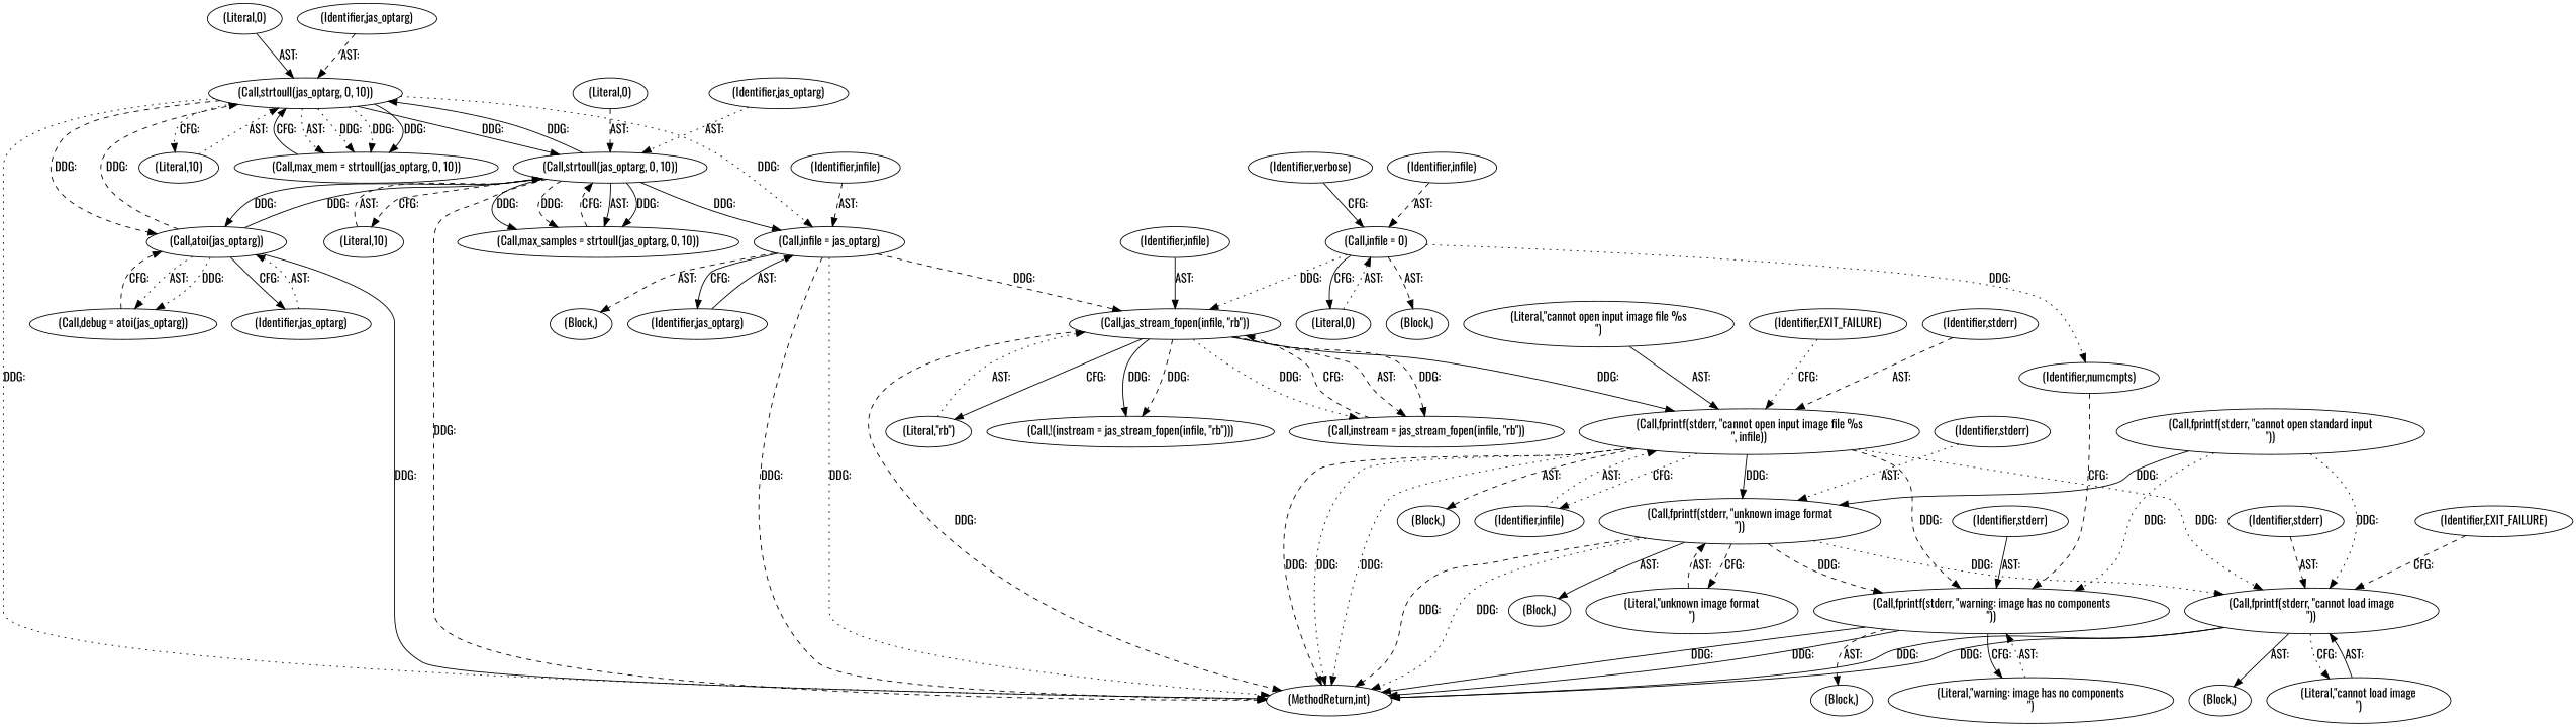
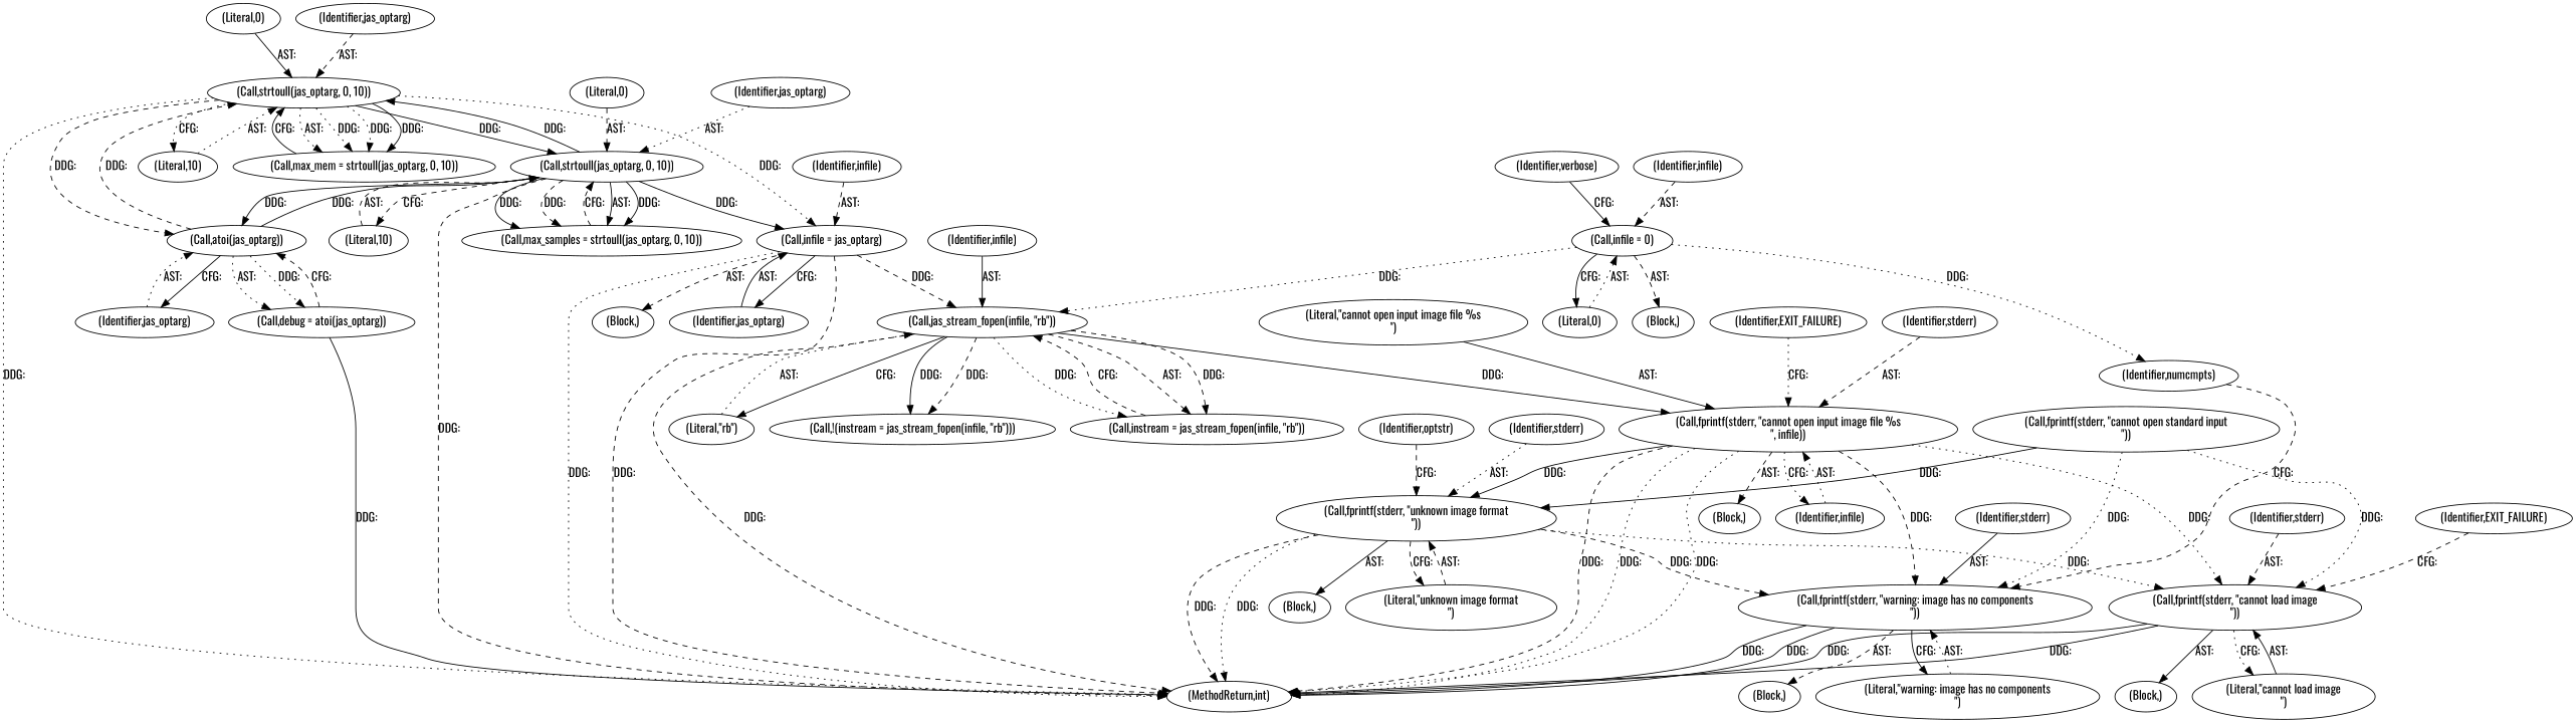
  digraph {
    fontname=Oswald
    node [fontname=Oswald]
    edge [fontname=Oswald style=dashed]
    n1 [label="(Call,fprintf(stderr, \"cannot open input image file %s\n\", infile))"]
    n2 [label="(Call,fprintf(stderr, \"unknown image format\n\"))"]
    n3 [label="(Call,fprintf(stderr, \"cannot load image\n\"))"]
    n4 [label="(Call,fprintf(stderr, \"warning: image has no components\n\"))"]
    n5 [label="(Block,)"]
    n6 [label="(MethodReturn,int)"]
    n7 [label="(Identifier,infile)"]
    n8 [label="(Block,)"]
    n9 [label="(Literal,\"unknown image format\n\")"]
    n10 [label="(Literal,\"cannot load image\n\")"]
    n11 [label="(Block,)"]
    n12 [label="(Literal,\"warning: image has no components\n\")"]
    n13 [label="(Block,)"]
    n14 [label="(Call,jas_stream_fopen(infile, \"rb\"))"]
    n15 [label="(Literal,\"rb\")"]
    n16 [label="(Call,!(instream = jas_stream_fopen(infile, \"rb\")))"]
    n17 [label="(Call,instream = jas_stream_fopen(infile, \"rb\"))"]
    n18 [label="(Call,infile = 0)"]
    n19 [label="(Literal,0)"]
    n20 [label="(Block,)"]
    n21 [label="(Identifier,numcmpts)"]
    n22 [label="(Call,infile = jas_optarg)"]
    n23 [label="(Block,)"]
    n24 [label="(Identifier,jas_optarg)"]
    n25 [label="(Call,strtoull(jas_optarg, 0, 10))"]
    n26 [label="(Call,strtoull(jas_optarg, 0, 10))"]
    n27 [label="(Call,atoi(jas_optarg))"]
    n28 [label="(Literal,10)"]
    n29 [label="(Call,max_mem = strtoull(jas_optarg, 0, 10))"]
    n30 [label="(Call,max_samples = strtoull(jas_optarg, 0, 10))"]
    n31 [label="(Literal,10)"]
    n32 [label="(Call,debug = atoi(jas_optarg))"]
    n33 [label="(Identifier,jas_optarg)"]
    n34 [label="(Identifier,EXIT_FAILURE)"]
    n35 [label="(Identifier,stderr)"]
    n36 [label="(Identifier,infile)"]
    n37 [label="(Identifier,verbose)"]
    n38 [label="(Identifier,jas_optarg)"]
    n39 [label="(Identifier,infile)"]
    n40 [label="(Literal,\"cannot open input image file %s\n\")"]
+   n41 [label="(Identifier,optstr)"]
    n42 [label="(Identifier,stderr)"]
    n43 [label="(Literal,0)"]
    n44 [label="(Literal,0)"]
    n45 [label="(Call,fprintf(stderr, \"cannot open standard input\n\"))"]
    n46 [label="(Identifier,stderr)"]
    n47 [label="(Identifier,stderr)"]
    n48 [label="(Identifier,jas_optarg)"]
    n49 [label="(Identifier,EXIT_FAILURE)"]
    n50 [label="(Identifier,infile)"]
    n1 -> n2 [label="DDG: " style=solid]
    n1 -> n3 [label="DDG: " style=dotted]
    n1 -> n4 [label="DDG: "]
    n1 -> n5 [label="AST: "]
    n1 -> n6 [label="DDG: "]
    n1 -> n6 [label="DDG: " style=dotted]
    n1 -> n6 [label="DDG: " style=dotted]
    n1 -> n7 [label="CFG: " style=dotted]
    n2 -> n3 [label="DDG: " style=dotted]
    n2 -> n4 [label="DDG: "]
    n2 -> n6 [label="DDG: " style=dotted]
    n2 -> n6 [label="DDG: "]
    n2 -> n8 [label="AST: " style=solid]
    n2 -> n9 [label="CFG: "]
    n3 -> n6 [label="DDG: " style=solid]
    n3 -> n6 [label="DDG: " style=solid]
    n3 -> n10 [label="CFG: " style=dotted]
    n3 -> n11 [label="AST: " style=solid]
    n4 -> n6 [label="DDG: " style=solid]
    n4 -> n6 [label="DDG: " style=solid]
    n4 -> n12 [label="CFG: " style=solid]
    n4 -> n13 [label="AST: "]
    n7 -> n1 [label="AST: " style=dotted]
    n9 -> n2 [label="AST: "]
    n10 -> n3 [label="AST: " style=solid]
    n12 -> n4 [label="AST: " style=dotted]
    n14 -> n1 [label="DDG: " style=solid]
    n14 -> n6 [label="DDG: "]
    n14 -> n15 [label="CFG: " style=solid]
    n14 -> n16 [label="DDG: "]
    n14 -> n16 [label="DDG: " style=solid]
    n14 -> n17 [label="AST: "]
    n14 -> n17 [label="DDG: "]
    n14 -> n17 [label="DDG: " style=dotted]
    n15 -> n14 [label="AST: " style=dotted]
    n17 -> n14 [label="CFG: "]
    n18 -> n14 [label="DDG: " style=dotted]
    n18 -> n19 [label="CFG: " style=solid]
    n18 -> n20 [label="AST: "]
    n18 -> n21 [label="DDG: " style=dotted]
    n19 -> n18 [label="AST: " style=dotted]
    n21 -> n4 [label="CFG: "]
    n22 -> n6 [label="DDG: "]
    n22 -> n6 [label="DDG: " style=dotted]
    n22 -> n14 [label="DDG: "]
    n22 -> n23 [label="AST: "]
    n22 -> n24 [label="CFG: " style=solid]
    n24 -> n22 [label="AST: " style=solid]
    n25 -> n6 [label="DDG: " style=dotted]
    n25 -> n22 [label="DDG: " style=dotted]
    n25 -> n26 [label="DDG: " style=solid]
    n25 -> n27 [label="DDG: "]
    n25 -> n28 [label="CFG: " style=dotted]
    n25 -> n29 [label="AST: " style=dotted]
    n25 -> n29 [label="DDG: " style=dotted]
    n25 -> n29 [label="DDG: " style=dotted]
    n25 -> n29 [label="DDG: " style=solid]
    n26 -> n6 [label="DDG: "]
    n26 -> n22 [label="DDG: " style=solid]
    n26 -> n25 [label="DDG: " style=solid]
    n26 -> n27 [label="DDG: " style=solid]
    n26 -> n30 [label="AST: " style=solid]
    n26 -> n30 [label="DDG: " style=solid]
    n26 -> n30 [label="DDG: " style=solid]
    n26 -> n30 [label="DDG: "]
    n26 -> n31 [label="CFG: "]
-   n27 -> n6 [label="DDG: " style=solid]
+   n32 -> n6 [label="DDG: " style=solid]
    n27 -> n25 [label="DDG: "]
    n27 -> n26 [label="DDG: " style=solid]
    n27 -> n32 [label="AST: " style=dotted]
    n27 -> n32 [label="DDG: " style=dotted]
    n27 -> n33 [label="CFG: " style=solid]
    n28 -> n25 [label="AST: " style=dotted]
    n29 -> n25 [label="CFG: " style=solid]
    n30 -> n26 [label="CFG: "]
    n31 -> n26 [label="AST: "]
    n32 -> n27 [label="CFG: "]
    n33 -> n27 [label="AST: " style=dotted]
    n34 -> n3 [label="CFG: "]
    n35 -> n1 [label="AST: "]
    n36 -> n14 [label="AST: " style=solid]
    n37 -> n18 [label="CFG: " style=solid]
    n38 -> n26 [label="AST: " style=dotted]
    n39 -> n18 [label="AST: "]
    n40 -> n1 [label="AST: " style=solid]
+   n41 -> n2 [label="CFG: "]
    n42 -> n3 [label="AST: "]
    n43 -> n25 [label="AST: " style=solid]
    n44 -> n26 [label="AST: "]
    n45 -> n2 [label="DDG: " style=solid]
    n45 -> n3 [label="DDG: " style=dotted]
    n45 -> n4 [label="DDG: " style=dotted]
    n46 -> n4 [label="AST: " style=solid]
    n47 -> n2 [label="AST: " style=dotted]
    n48 -> n25 [label="AST: "]
    n49 -> n1 [label="CFG: " style=dotted]
    n50 -> n22 [label="AST: "]
  }
